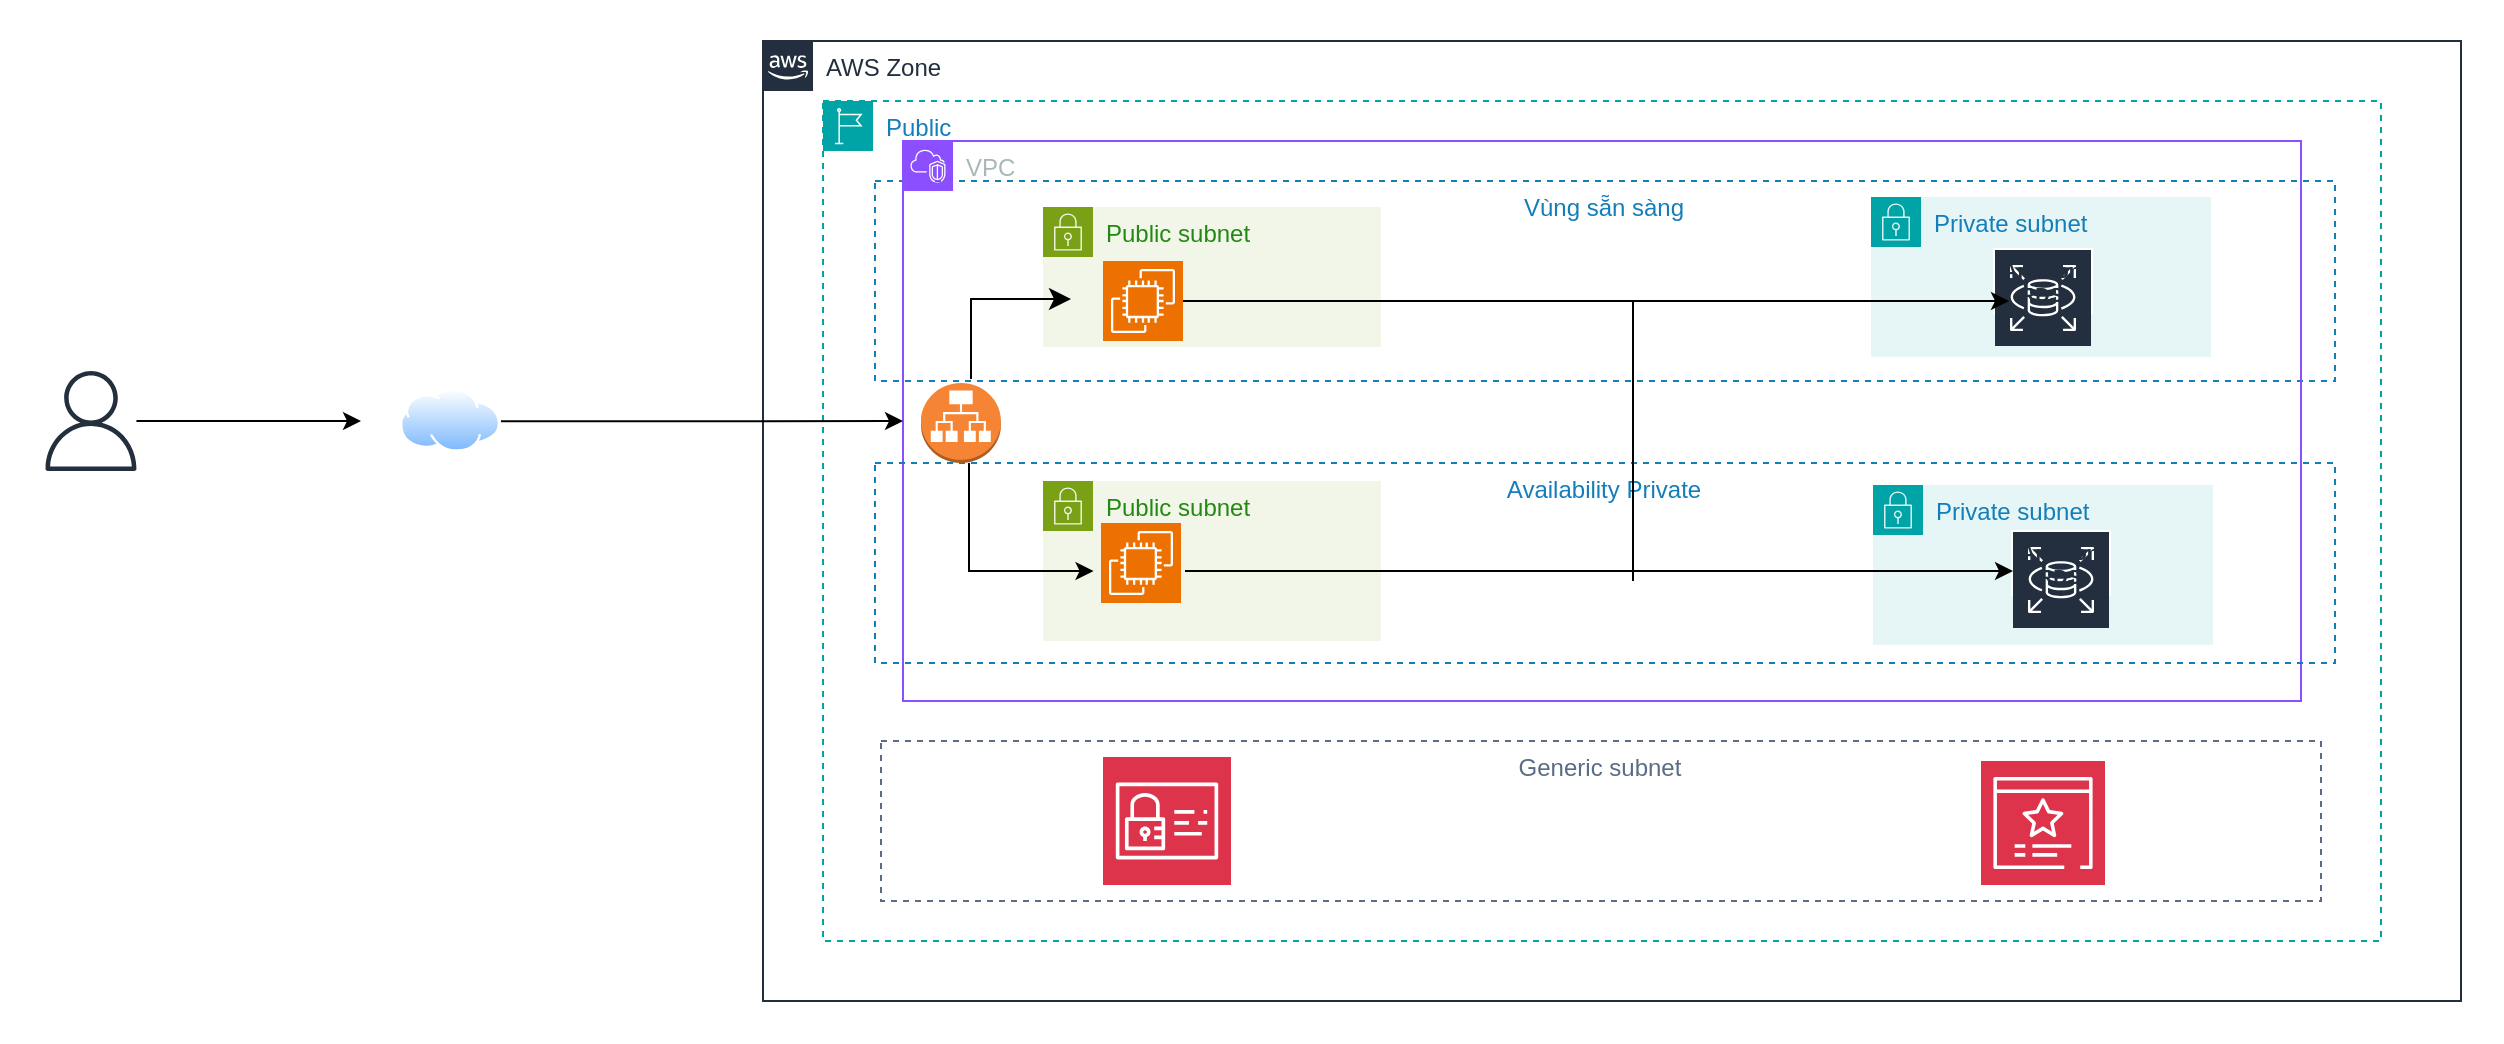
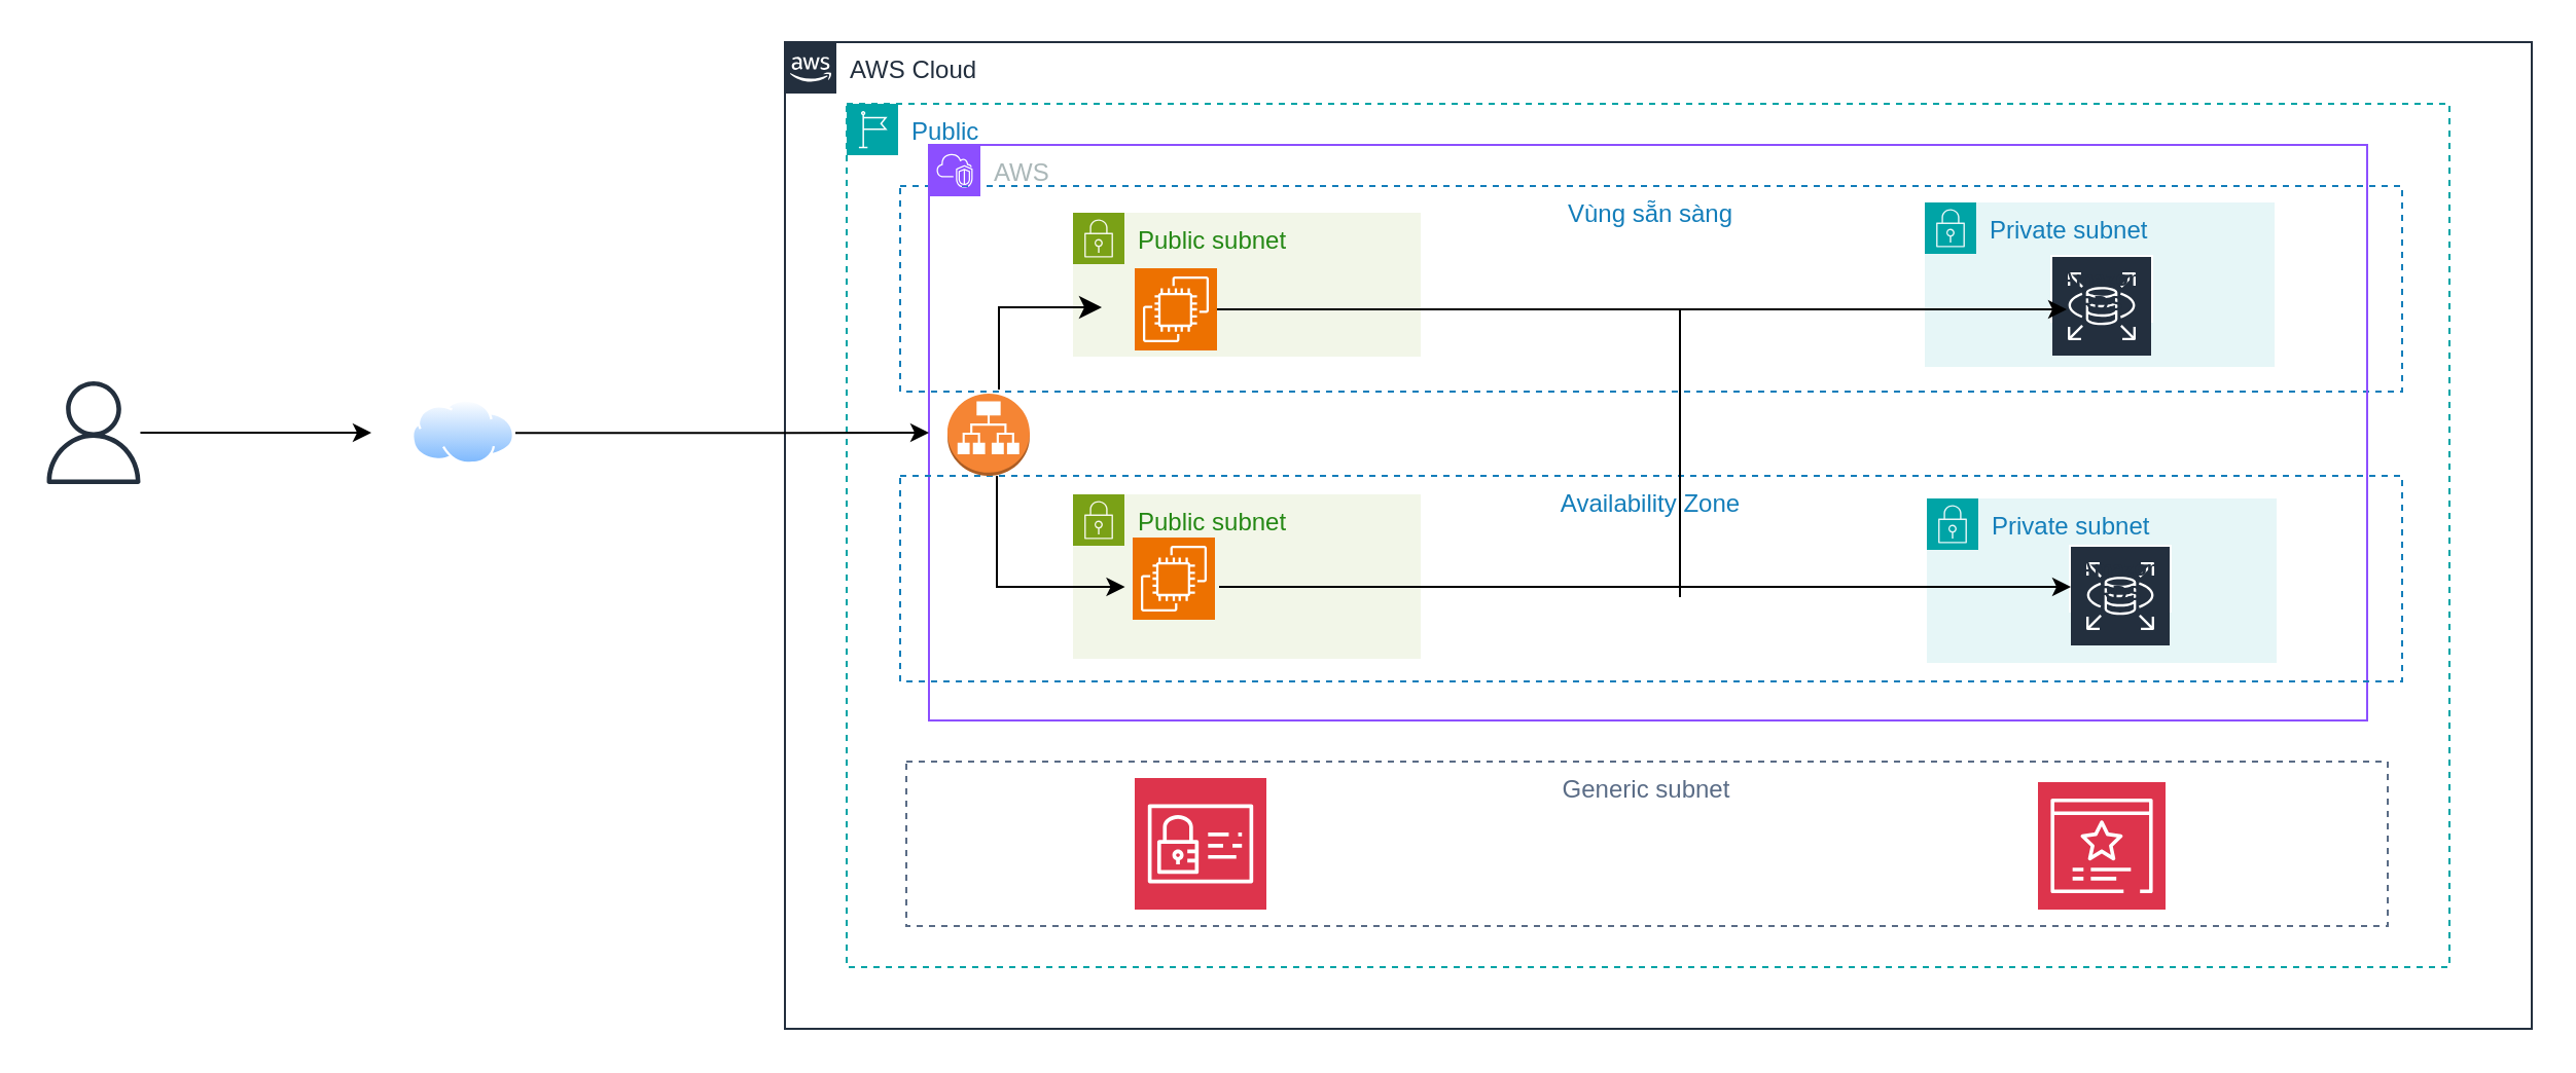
  <mxCell id="0" />
  <mxCell id="1" parent="0" />
  <mxCell id="2" value="Public subnet" style="points=[[0,0],[0.25,0],[0.5,0],[0.75,0],[1,0],[1,0.25],[1,0.5],[1,0.75],[1,1],[0.75,1],[0.5,1],[0.25,1],[0,1],[0,0.75],[0,0.5],[0,0.25]];outlineConnect=0;gradientColor=none;html=1;whiteSpace=wrap;fontSize=12;fontStyle=0;container=1;pointerEvents=0;collapsible=0;recursiveResize=0;shape=mxgraph.aws4.group;grIcon=mxgraph.aws4.group_security_group;grStroke=0;strokeColor=#7AA116;fillColor=#F2F6E8;verticalAlign=top;align=left;spacingLeft=30;fontColor=#248814;dashed=0;" vertex="1" parent="1"><mxGeometry x="521" y="103" width="169" height="70" as="geometry" /></mxCell>
  <mxCell id="3" value="Private subnet" style="points=[[0,0],[0.25,0],[0.5,0],[0.75,0],[1,0],[1,0.25],[1,0.5],[1,0.75],[1,1],[0.75,1],[0.5,1],[0.25,1],[0,1],[0,0.75],[0,0.5],[0,0.25]];outlineConnect=0;gradientColor=none;html=1;whiteSpace=wrap;fontSize=12;fontStyle=0;container=1;pointerEvents=0;collapsible=0;recursiveResize=0;shape=mxgraph.aws4.group;grIcon=mxgraph.aws4.group_security_group;grStroke=0;strokeColor=#00A4A6;fillColor=#E6F6F7;verticalAlign=top;align=left;spacingLeft=30;fontColor=#147EBA;dashed=0;" vertex="1" parent="1"><mxGeometry x="935" y="98" width="170" height="80" as="geometry" /></mxCell>
  <mxCell id="4" value="Amazon RDS" style="sketch=0;outlineConnect=0;fontColor=#232F3E;gradientColor=none;strokeColor=#ffffff;fillColor=#232F3E;dashed=0;verticalLabelPosition=middle;verticalAlign=bottom;align=center;html=1;whiteSpace=wrap;fontSize=10;fontStyle=1;spacing=3;shape=mxgraph.aws4.productIcon;prIcon=mxgraph.aws4.rds;" vertex="1" parent="3"><mxGeometry x="61" y="25.5" width="50" height="33" as="geometry" /></mxCell>
  <mxCell id="5" value="&lt;font style=&quot;vertical-align: inherit;&quot;&gt;&lt;font style=&quot;vertical-align: inherit;&quot;&gt;Vùng sẵn sàng&lt;/font&gt;&lt;/font&gt;" style="fillColor=none;strokeColor=#147EBA;dashed=1;verticalAlign=top;fontStyle=0;fontColor=#147EBA;whiteSpace=wrap;html=1;" vertex="1" parent="1"><mxGeometry x="437" y="90" width="730" height="100" as="geometry" /></mxCell>
  <mxCell id="6" value="Public subnet" style="points=[[0,0],[0.25,0],[0.5,0],[0.75,0],[1,0],[1,0.25],[1,0.5],[1,0.75],[1,1],[0.75,1],[0.5,1],[0.25,1],[0,1],[0,0.75],[0,0.5],[0,0.25]];outlineConnect=0;gradientColor=none;html=1;whiteSpace=wrap;fontSize=12;fontStyle=0;container=1;pointerEvents=0;collapsible=0;recursiveResize=0;shape=mxgraph.aws4.group;grIcon=mxgraph.aws4.group_security_group;grStroke=0;strokeColor=#7AA116;fillColor=#F2F6E8;verticalAlign=top;align=left;spacingLeft=30;fontColor=#248814;dashed=0;" vertex="1" parent="1"><mxGeometry x="521" y="240" width="169" height="80" as="geometry" /></mxCell>
- <mxCell id="7" value="VPC" style="points=[[0,0],[0.25,0],[0.5,0],[0.75,0],[1,0],[1,0.25],[1,0.5],[1,0.75],[1,1],[0.75,1],[0.5,1],[0.25,1],[0,1],[0,0.75],[0,0.5],[0,0.25]];outlineConnect=0;gradientColor=none;html=1;whiteSpace=wrap;fontSize=12;fontStyle=0;container=1;pointerEvents=0;collapsible=0;recursiveResize=0;shape=mxgraph.aws4.group;grIcon=mxgraph.aws4.group_vpc2;strokeColor=#8C4FFF;fillColor=none;verticalAlign=top;align=left;spacingLeft=30;fontColor=#AAB7B8;dashed=0;" vertex="1" parent="1"><mxGeometry x="451" y="70" width="699" height="280" as="geometry" /></mxCell>
- <mxCell id="8" value="AWS Zone" style="points=[[0,0],[0.25,0],[0.5,0],[0.75,0],[1,0],[1,0.25],[1,0.5],[1,0.75],[1,1],[0.75,1],[0.5,1],[0.25,1],[0,1],[0,0.75],[0,0.5],[0,0.25]];outlineConnect=0;gradientColor=none;html=1;whiteSpace=wrap;fontSize=12;fontStyle=0;container=1;pointerEvents=0;collapsible=0;recursiveResize=0;shape=mxgraph.aws4.group;grIcon=mxgraph.aws4.group_aws_cloud_alt;strokeColor=#232F3E;fillColor=none;verticalAlign=top;align=left;spacingLeft=30;fontColor=#232F3E;dashed=0;" vertex="1" parent="1"><mxGeometry x="381" y="20" width="849" height="480" as="geometry" /></mxCell>
+ <mxCell id="7" value="AWS" style="points=[[0,0],[0.25,0],[0.5,0],[0.75,0],[1,0],[1,0.25],[1,0.5],[1,0.75],[1,1],[0.75,1],[0.5,1],[0.25,1],[0,1],[0,0.75],[0,0.5],[0,0.25]];outlineConnect=0;gradientColor=none;html=1;whiteSpace=wrap;fontSize=12;fontStyle=0;container=1;pointerEvents=0;collapsible=0;recursiveResize=0;shape=mxgraph.aws4.group;grIcon=mxgraph.aws4.group_vpc2;strokeColor=#8C4FFF;fillColor=none;verticalAlign=top;align=left;spacingLeft=30;fontColor=#AAB7B8;dashed=0;" vertex="1" parent="1"><mxGeometry x="451" y="70" width="699" height="280" as="geometry" /></mxCell>
+ <mxCell id="8" value="AWS Cloud" style="points=[[0,0],[0.25,0],[0.5,0],[0.75,0],[1,0],[1,0.25],[1,0.5],[1,0.75],[1,1],[0.75,1],[0.5,1],[0.25,1],[0,1],[0,0.75],[0,0.5],[0,0.25]];outlineConnect=0;gradientColor=none;html=1;whiteSpace=wrap;fontSize=12;fontStyle=0;container=1;pointerEvents=0;collapsible=0;recursiveResize=0;shape=mxgraph.aws4.group;grIcon=mxgraph.aws4.group_aws_cloud_alt;strokeColor=#232F3E;fillColor=none;verticalAlign=top;align=left;spacingLeft=30;fontColor=#232F3E;dashed=0;" vertex="1" parent="1"><mxGeometry x="381" y="20" width="849" height="480" as="geometry" /></mxCell>
  <mxCell id="9" value="Public" style="points=[[0,0],[0.25,0],[0.5,0],[0.75,0],[1,0],[1,0.25],[1,0.5],[1,0.75],[1,1],[0.75,1],[0.5,1],[0.25,1],[0,1],[0,0.75],[0,0.5],[0,0.25]];outlineConnect=0;gradientColor=none;html=1;whiteSpace=wrap;fontSize=12;fontStyle=0;container=1;pointerEvents=0;collapsible=0;recursiveResize=0;shape=mxgraph.aws4.group;grIcon=mxgraph.aws4.group_region;strokeColor=#00A4A6;fillColor=none;verticalAlign=top;align=left;spacingLeft=30;fontColor=#147EBA;dashed=1;" vertex="1" parent="1"><mxGeometry x="411" y="50" width="779" height="420" as="geometry" /></mxCell>
- <mxCell id="10" value="Availability Private" style="fillColor=none;strokeColor=#147EBA;dashed=1;verticalAlign=top;fontStyle=0;fontColor=#147EBA;whiteSpace=wrap;html=1;" vertex="1" parent="9"><mxGeometry x="26" y="181" width="730" height="100" as="geometry" /></mxCell>
+ <mxCell id="10" value="Availability Zone" style="fillColor=none;strokeColor=#147EBA;dashed=1;verticalAlign=top;fontStyle=0;fontColor=#147EBA;whiteSpace=wrap;html=1;" vertex="1" parent="9"><mxGeometry x="26" y="181" width="730" height="100" as="geometry" /></mxCell>
  <mxCell id="11" value="" style="outlineConnect=0;dashed=0;verticalLabelPosition=bottom;verticalAlign=top;align=center;html=1;shape=mxgraph.aws3.application_load_balancer;fillColor=#F58534;gradientColor=none;" vertex="1" parent="9"><mxGeometry x="49" y="141" width="40" height="40" as="geometry" /></mxCell>
  <mxCell id="12" style="edgeStyle=orthogonalEdgeStyle;rounded=0;orthogonalLoop=1;jettySize=auto;html=1;" edge="1" parent="9"><mxGeometry relative="1" as="geometry"><mxPoint x="135.27" y="235" as="targetPoint" /><mxPoint x="73" y="181" as="sourcePoint" /><Array as="points"><mxPoint x="73" y="181" /><mxPoint x="73" y="235" /></Array></mxGeometry></mxCell>
  <mxCell id="13" value="" style="endArrow=none;html=1;rounded=0;" edge="1" parent="9"><mxGeometry width="50" height="50" relative="1" as="geometry"><mxPoint x="405" y="240" as="sourcePoint" /><mxPoint x="405" y="100" as="targetPoint" /><Array as="points" /></mxGeometry></mxCell>
  <mxCell id="14" value="" style="endArrow=classic;html=1;rounded=0;" edge="1" parent="9"><mxGeometry width="50" height="50" relative="1" as="geometry"><mxPoint x="179" y="100" as="sourcePoint" /><mxPoint x="593" y="100" as="targetPoint" /></mxGeometry></mxCell>
  <mxCell id="15" value="" style="sketch=0;points=[[0,0,0],[0.25,0,0],[0.5,0,0],[0.75,0,0],[1,0,0],[0,1,0],[0.25,1,0],[0.5,1,0],[0.75,1,0],[1,1,0],[0,0.25,0],[0,0.5,0],[0,0.75,0],[1,0.25,0],[1,0.5,0],[1,0.75,0]];outlineConnect=0;fontColor=#232F3E;fillColor=#ED7100;strokeColor=#ffffff;dashed=0;verticalLabelPosition=bottom;verticalAlign=top;align=center;html=1;fontSize=12;fontStyle=0;aspect=fixed;shape=mxgraph.aws4.resourceIcon;resIcon=mxgraph.aws4.ec2;" vertex="1" parent="9"><mxGeometry x="139" y="211" width="40" height="40" as="geometry" /></mxCell>
  <mxCell id="16" style="edgeStyle=orthogonalEdgeStyle;rounded=0;orthogonalLoop=1;jettySize=auto;html=1;" edge="1" parent="1" source="17"><mxGeometry relative="1" as="geometry"><mxPoint x="180" y="210" as="targetPoint" /></mxGeometry></mxCell>
  <mxCell id="17" value="" style="sketch=0;outlineConnect=0;fontColor=#232F3E;gradientColor=none;fillColor=#232F3D;strokeColor=none;dashed=0;verticalLabelPosition=bottom;verticalAlign=top;align=center;html=1;fontSize=12;fontStyle=0;aspect=fixed;pointerEvents=1;shape=mxgraph.aws4.user;" vertex="1" parent="1"><mxGeometry x="20" y="185" width="50" height="50" as="geometry" /></mxCell>
  <mxCell id="18" style="edgeStyle=orthogonalEdgeStyle;rounded=0;orthogonalLoop=1;jettySize=auto;html=1;entryX=0;entryY=0.5;entryDx=0;entryDy=0;" edge="1" parent="1" source="19" target="7"><mxGeometry relative="1" as="geometry" /></mxCell>
  <mxCell id="19" value="" style="image;aspect=fixed;perimeter=ellipsePerimeter;html=1;align=center;shadow=0;dashed=0;spacingTop=3;image=img/lib/active_directory/internet_cloud.svg;" vertex="1" parent="1"><mxGeometry x="200" y="194.25" width="50" height="31.5" as="geometry" /></mxCell>
  <mxCell id="20" value="" style="edgeStyle=segmentEdgeStyle;endArrow=classic;html=1;curved=0;rounded=0;endSize=8;startSize=8;exitX=0.5;exitY=0;exitDx=0;exitDy=0;exitPerimeter=0;" edge="1" parent="1"><mxGeometry width="50" height="50" relative="1" as="geometry"><mxPoint x="485" y="189" as="sourcePoint" /><mxPoint x="535" y="149" as="targetPoint" /><Array as="points"><mxPoint x="485" y="149" /></Array></mxGeometry></mxCell>
  <mxCell id="21" value="" style="edgeStyle=segmentEdgeStyle;endArrow=classic;html=1;curved=0;rounded=0;endSize=8;startSize=8;" edge="1" parent="1" target="10"><mxGeometry width="50" height="50" relative="1" as="geometry"><mxPoint x="476" y="231" as="sourcePoint" /><mxPoint x="521" y="281" as="targetPoint" /><Array as="points" /></mxGeometry></mxCell>
  <mxCell id="22" value="Private subnet" style="points=[[0,0],[0.25,0],[0.5,0],[0.75,0],[1,0],[1,0.25],[1,0.5],[1,0.75],[1,1],[0.75,1],[0.5,1],[0.25,1],[0,1],[0,0.75],[0,0.5],[0,0.25]];outlineConnect=0;gradientColor=none;html=1;whiteSpace=wrap;fontSize=12;fontStyle=0;container=1;pointerEvents=0;collapsible=0;recursiveResize=0;shape=mxgraph.aws4.group;grIcon=mxgraph.aws4.group_security_group;grStroke=0;strokeColor=#00A4A6;fillColor=#E6F6F7;verticalAlign=top;align=left;spacingLeft=30;fontColor=#147EBA;dashed=0;" vertex="1" parent="1"><mxGeometry x="936" y="242" width="170" height="80" as="geometry" /></mxCell>
  <mxCell id="23" value="Amazon RDS" style="sketch=0;outlineConnect=0;fontColor=#232F3E;gradientColor=none;strokeColor=#ffffff;fillColor=#232F3E;dashed=0;verticalLabelPosition=middle;verticalAlign=bottom;align=center;html=1;whiteSpace=wrap;fontSize=10;fontStyle=1;spacing=3;shape=mxgraph.aws4.productIcon;prIcon=mxgraph.aws4.rds;" vertex="1" parent="22"><mxGeometry x="69" y="22.5" width="50" height="33" as="geometry" /></mxCell>
  <mxCell id="24" value="" style="sketch=0;points=[[0,0,0],[0.25,0,0],[0.5,0,0],[0.75,0,0],[1,0,0],[0,1,0],[0.25,1,0],[0.5,1,0],[0.75,1,0],[1,1,0],[0,0.25,0],[0,0.5,0],[0,0.75,0],[1,0.25,0],[1,0.5,0],[1,0.75,0]];outlineConnect=0;fontColor=#232F3E;fillColor=#ED7100;strokeColor=#ffffff;dashed=0;verticalLabelPosition=bottom;verticalAlign=top;align=center;html=1;fontSize=12;fontStyle=0;aspect=fixed;shape=mxgraph.aws4.resourceIcon;resIcon=mxgraph.aws4.ec2;" vertex="1" parent="1"><mxGeometry x="551" y="130" width="40" height="40" as="geometry" /></mxCell>
  <mxCell id="25" value="Generic subnet" style="fillColor=none;strokeColor=#5A6C86;dashed=1;verticalAlign=top;fontStyle=0;fontColor=#5A6C86;whiteSpace=wrap;html=1;" vertex="1" parent="1"><mxGeometry x="440" y="370" width="720" height="80" as="geometry" /></mxCell>
  <mxCell id="26" value="" style="sketch=0;points=[[0,0,0],[0.25,0,0],[0.5,0,0],[0.75,0,0],[1,0,0],[0,1,0],[0.25,1,0],[0.5,1,0],[0.75,1,0],[1,1,0],[0,0.25,0],[0,0.5,0],[0,0.75,0],[1,0.25,0],[1,0.5,0],[1,0.75,0]];outlineConnect=0;fontColor=#232F3E;fillColor=#DD344C;strokeColor=#ffffff;dashed=0;verticalLabelPosition=bottom;verticalAlign=top;align=center;html=1;fontSize=12;fontStyle=0;aspect=fixed;shape=mxgraph.aws4.resourceIcon;resIcon=mxgraph.aws4.identity_and_access_management;" vertex="1" parent="1"><mxGeometry x="551" y="378" width="64" height="64" as="geometry" /></mxCell>
  <mxCell id="27" value="" style="sketch=0;points=[[0,0,0],[0.25,0,0],[0.5,0,0],[0.75,0,0],[1,0,0],[0,1,0],[0.25,1,0],[0.5,1,0],[0.75,1,0],[1,1,0],[0,0.25,0],[0,0.5,0],[0,0.75,0],[1,0.25,0],[1,0.5,0],[1,0.75,0]];outlineConnect=0;fontColor=#232F3E;fillColor=#DD344C;strokeColor=#ffffff;dashed=0;verticalLabelPosition=bottom;verticalAlign=top;align=center;html=1;fontSize=12;fontStyle=0;aspect=fixed;shape=mxgraph.aws4.resourceIcon;resIcon=mxgraph.aws4.certificate_manager_3;" vertex="1" parent="1"><mxGeometry x="990" y="380" width="62" height="62" as="geometry" /></mxCell>
  <mxCell id="28" value="" style="endArrow=classic;html=1;rounded=0;" edge="1" parent="1"><mxGeometry width="50" height="50" relative="1" as="geometry"><mxPoint x="592" y="285" as="sourcePoint" /><mxPoint x="1006" y="285" as="targetPoint" /></mxGeometry></mxCell>
